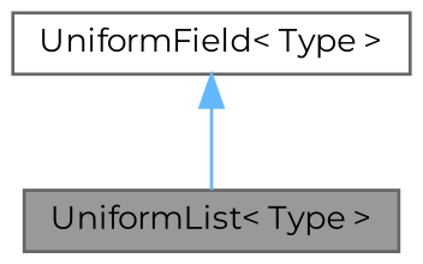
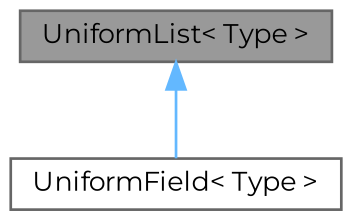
  digraph {
    fontname=Montserrat
    node [color=gray40 fontname=Montserrat fontsize=10 shape=box style=filled]
    n1 [fillcolor=grey60 fontcolor=black height=0.2 label="UniformList\< Type \>" width=0.4]
    n2 [fillcolor=white height=0.2 label="UniformField\< Type \>" width=0.4]
-   n2 -> n1 [color=steelblue1 dir=back fontname=Montserrat fontsize=10 labelfontname=Helvetica labelfontsize=10 style=solid]
+   n1 -> n2 [color=steelblue1 dir=back fontname=Montserrat fontsize=10 labelfontname=Helvetica labelfontsize=10 style=solid]
  }
